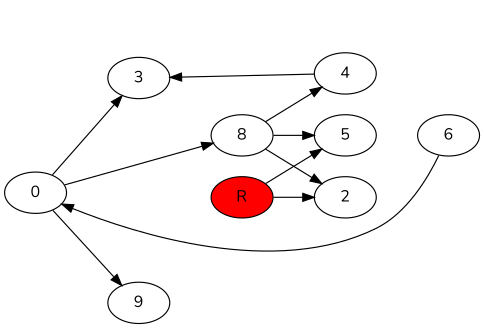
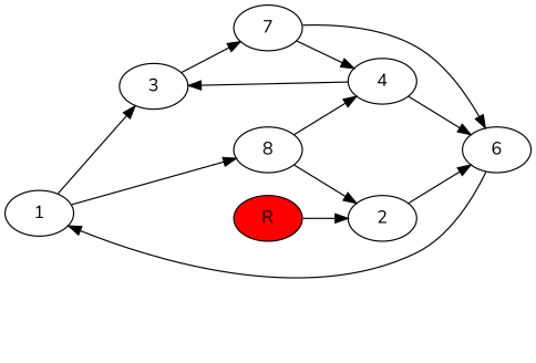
  digraph {
    fontname=Nunito
    rankdir=LR
    node [fontname=Nunito]
    edge [fontname=Nunito]
-   1 [label=0]
+   1
    3
    8
-   9
+   7
    2
    4
-   5
    6
    R [fillcolor="#ff0000" style=filled]
    1 -> 3
    1 -> 8
-   1 -> 9
+   3 -> 7
    8 -> 2
    8 -> 4
-   8 -> 5
+   7 -> 4
+   7 -> 6
+   2 -> 6
    4 -> 3
+   4 -> 6
    6 -> 1
    R -> 2
-   R -> 5
  }
